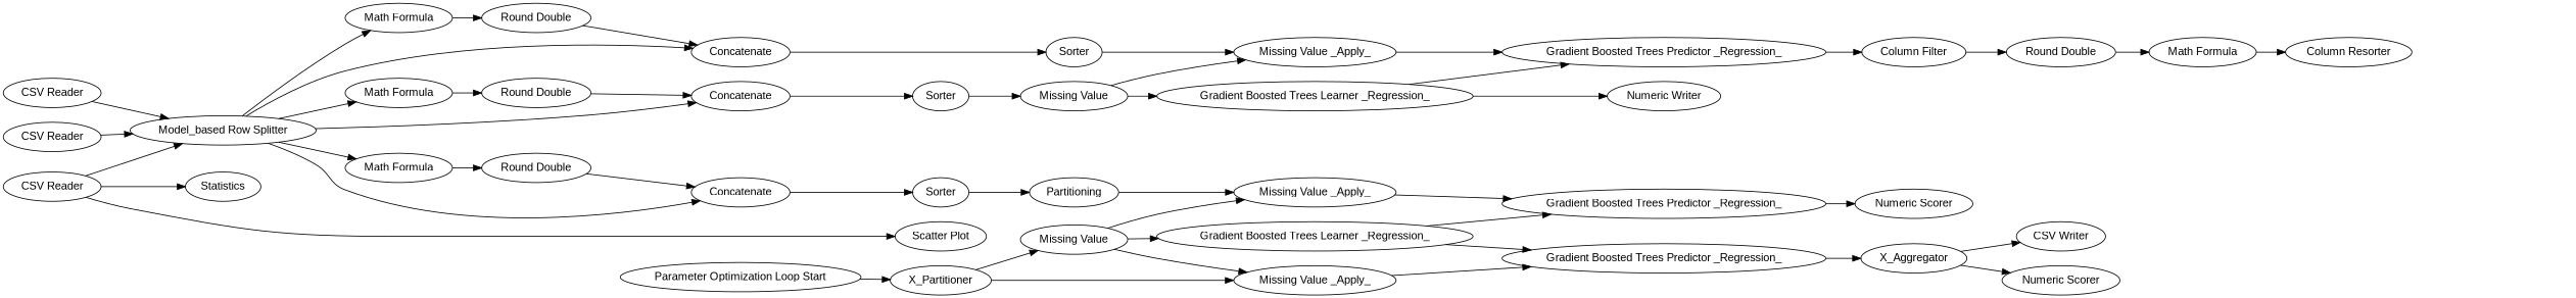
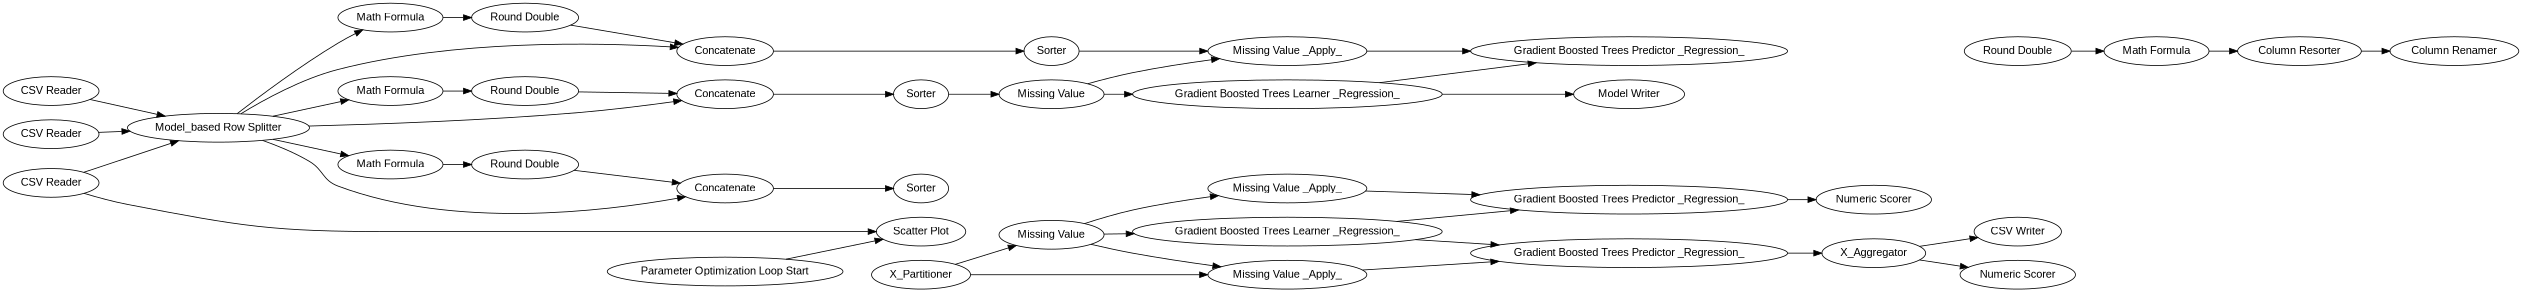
  digraph {
    fontname="Liberation Sans"
    rankdir=LR
    node [fontname="Liberation Sans"]
    edge [fontname="Liberation Sans"]
    n1 [label="CSV Reader"]
    n2 [label="Model_based Row Splitter"]
    n3 [label="Scatter Plot"]
-   n4 [label=Statistics]
    n5 [label="Math Formula"]
    n6 [label=Concatenate]
    n7 [label="Math Formula"]
    n8 [label=Concatenate]
    n9 [label="Math Formula"]
    n10 [label=Concatenate]
    n11 [label="Gradient Boosted Trees Predictor _Regression_"]
    n12 [label=X_Aggregator]
    n13 [label="Numeric Scorer"]
    n14 [label="CSV Writer"]
    n15 [label="Gradient Boosted Trees Predictor _Regression_"]
    n16 [label="Numeric Scorer"]
    n17 [label="Parameter Optimization Loop Start"]
    n18 [label=X_Partitioner]
    n19 [label="Missing Value"]
    n20 [label="Missing Value _Apply_"]
    n21 [label="CSV Reader"]
    n22 [label="Gradient Boosted Trees Learner _Regression_"]
    n23 [label="CSV Reader"]
    n24 [label="Gradient Boosted Trees Learner _Regression_"]
    n25 [label="Gradient Boosted Trees Predictor _Regression_"]
-   n26 [label="Numeric Writer"]
-   n27 [label="Column Filter"]
+   n26 [label="Model Writer"]
    n28 [label="Round Double"]
    n29 [label="Missing Value"]
    n30 [label="Missing Value _Apply_"]
    n31 [label="Missing Value _Apply_"]
-   n32 [label=Partitioning]
    n33 [label="Round Double"]
    n34 [label=Sorter]
    n35 [label="Round Double"]
    n36 [label=Sorter]
    n37 [label="Round Double"]
    n38 [label=Sorter]
    n39 [label="Math Formula"]
    n40 [label="Column Resorter"]
+   n41 [label="Column Renamer"]
    n1 -> n2
    n1 -> n3
-   n1 -> n4
    n2 -> n5
    n2 -> n6
    n2 -> n7
    n2 -> n8
    n2 -> n9
    n2 -> n10
    n5 -> n33
    n6 -> n34
    n7 -> n35
    n8 -> n36
    n9 -> n37
    n10 -> n38
    n11 -> n12
    n12 -> n13
    n12 -> n14
    n15 -> n16
-   n17 -> n18
+   n17 -> n3
    n18 -> n19
    n18 -> n20
    n19 -> n20
    n19 -> n22
    n19 -> n31
    n20 -> n11
    n21 -> n2
    n22 -> n11
    n22 -> n15
    n23 -> n2
    n24 -> n25
    n24 -> n26
-   n25 -> n27
-   n27 -> n28
    n28 -> n39
    n29 -> n24
    n29 -> n30
    n30 -> n25
    n31 -> n15
-   n32 -> n31
    n33 -> n6
-   n34 -> n32
    n35 -> n8
    n36 -> n29
    n37 -> n10
    n38 -> n30
    n39 -> n40
+   n40 -> n41
  }
